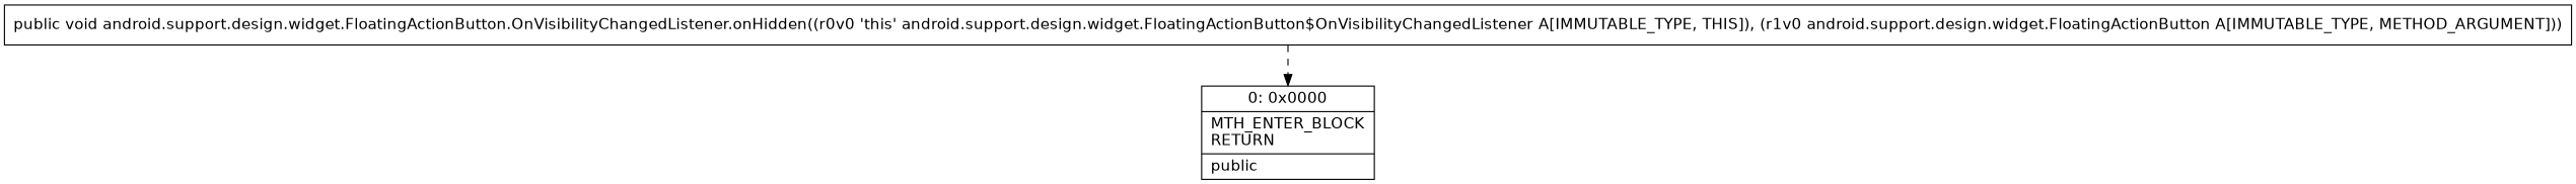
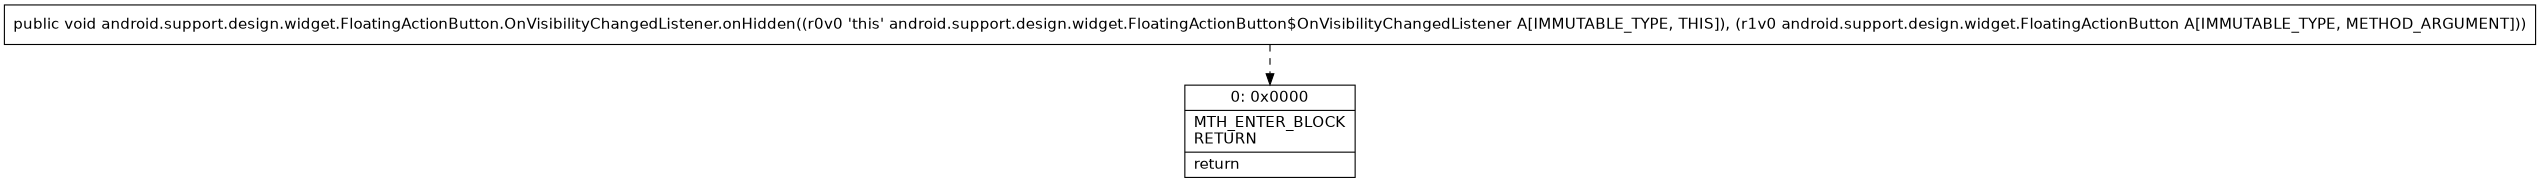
  digraph {
    fontname="DejaVu Sans"
    node [shape=record fontname="DejaVu Sans"]
-   n1 [label="{0\:\ 0x0000|MTH_ENTER_BLOCK\lRETURN\l|public\l}"]
+   n1 [label="{0\:\ 0x0000|MTH_ENTER_BLOCK\lRETURN\l|return\l}"]
    n2 [label="{public void android.support.design.widget.FloatingActionButton.OnVisibilityChangedListener.onHidden((r0v0 'this' android.support.design.widget.FloatingActionButton$OnVisibilityChangedListener A[IMMUTABLE_TYPE, THIS]), (r1v0 android.support.design.widget.FloatingActionButton A[IMMUTABLE_TYPE, METHOD_ARGUMENT])) }"]
    n2 -> n1 [style=dashed fontname="DejaVu Sans"]
  }
